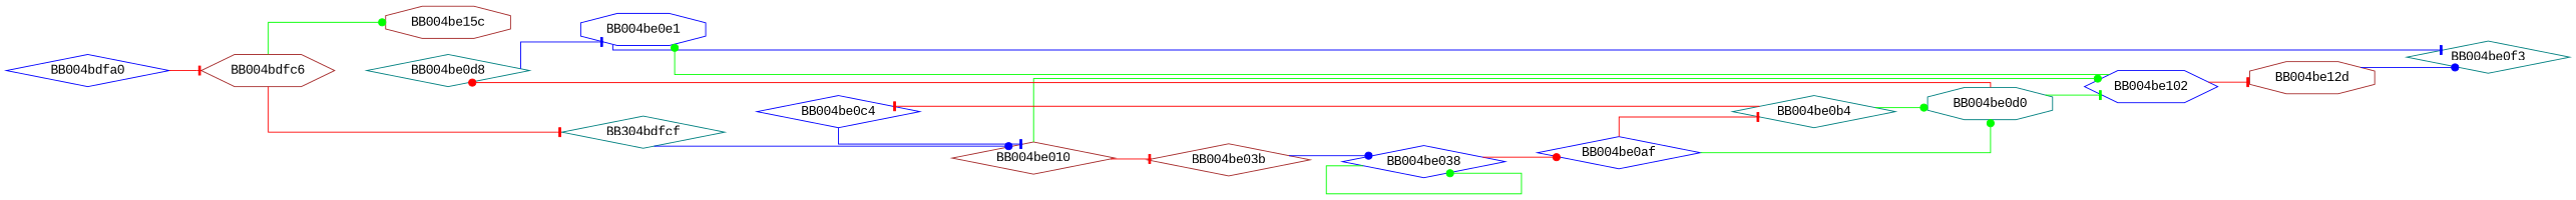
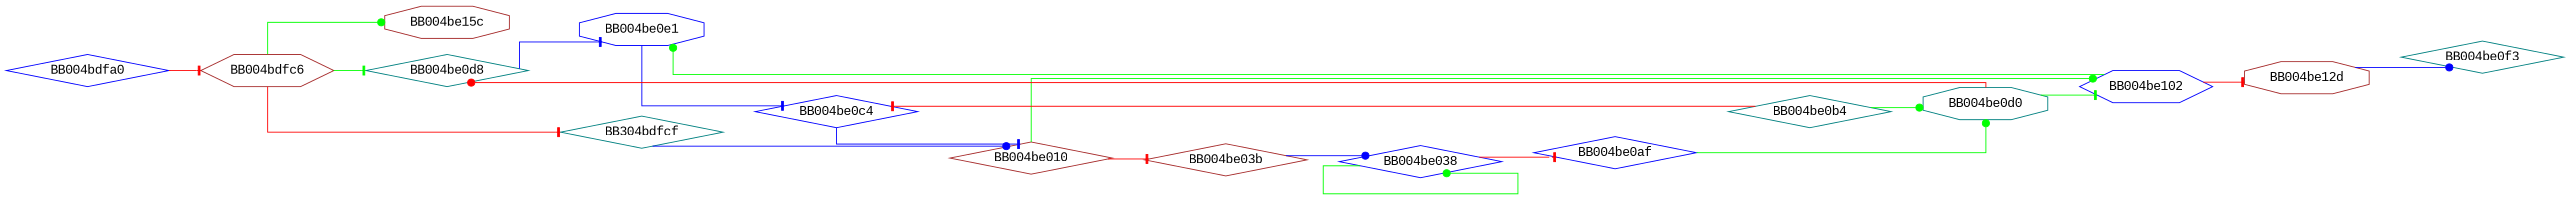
  digraph {
    fontname="Liberation Mono"
    rankdir=LR
    splines=ortho
    node [color=blue fontname="Liberation Mono" shape=diamond]
    edge [arrowhead=dot color=green fontname="Liberation Mono"]
    BB004bdfc6 [color=brown shape=hexagon]
    BB004bdfa0
    BB004be15c [color=brown shape=octagon]
    BB004be0d8 [color=teal]
    n5 [color=teal label=BB304bdfcf]
    BB004be0e1 [shape=octagon]
    BB004be010 [color=brown]
    BB004be0f3 [color=teal]
    BB004be03b [color=brown]
    BB004be102 [shape=hexagon]
    BB004be0d0 [color=teal shape=octagon]
    n12 [label=BB004be038]
    BB004be12d [color=brown shape=octagon]
    BB004be0af
    BB004be0b4 [color=teal]
    BB004be0c4
    BB004bdfc6 -> BB004be15c
+   BB004bdfc6 -> BB004be0d8 [arrowhead=tee]
    BB004bdfc6 -> n5 [arrowhead=tee color=red]
    BB004bdfa0 -> BB004bdfc6 [arrowhead=tee color=red]
    BB004be0d8 -> BB004be0e1 [arrowhead=tee color=blue]
    n5 -> BB004be010 [color=blue]
-   BB004be0e1 -> BB004be0f3 [arrowhead=tee color=blue]
+   BB004be0e1 -> BB004be0c4 [arrowhead=tee color=blue]
    BB004be010 -> BB004be03b [arrowhead=tee color=red]
    BB004be010 -> BB004be102
    BB004be03b -> n12 [color=blue]
    BB004be102 -> BB004be0e1
    BB004be102 -> BB004be12d [arrowhead=tee color=red]
    BB004be0d0 -> BB004be0d8 [color=red]
    BB004be0d0 -> BB004be102 [arrowhead=tee]
    n12 -> n12
-   n12 -> BB004be0af [color=red]
+   n12 -> BB004be0af [arrowhead=tee color=red]
    BB004be12d -> BB004be0f3 [color=blue]
    BB004be0af -> BB004be0d0
-   BB004be0af -> BB004be0b4 [arrowhead=tee color=red]
    BB004be0b4 -> BB004be0d0
    BB004be0b4 -> BB004be0c4 [arrowhead=tee color=red]
    BB004be0c4 -> BB004be010 [arrowhead=tee color=blue]
  }
